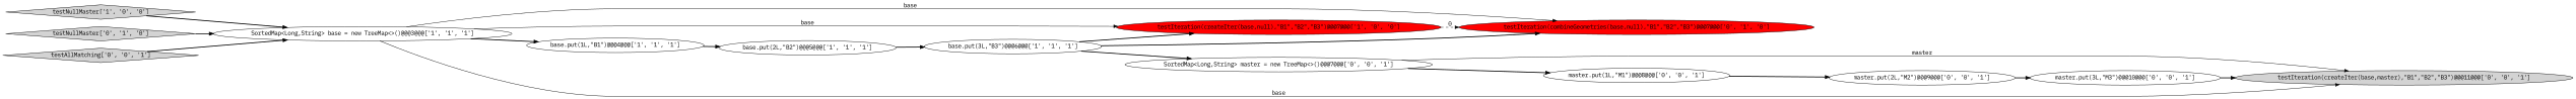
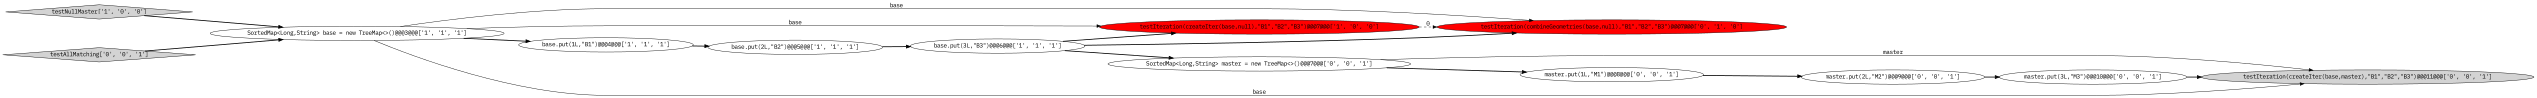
  digraph {
    rankdir=LR
    fontname="IBM Plex Mono"
    node [fillcolor=white shape=ellipse style=filled fontname="IBM Plex Mono"]
    edge [style=bold fontname="IBM Plex Mono"]
    n1 [fillcolor=red label="testIteration(createIter(base,null),\"B1\",\"B2\",\"B3\")@@@7@@@['1', '0', '0']"]
    n2 [fillcolor=red label="testIteration(combineGeometries(base,null),\"B1\",\"B2\",\"B3\")@@@7@@@['0', '1', '0']"]
    n3 [label="master.put(2L,\"M2\")@@@9@@@['0', '0', '1']"]
    n4 [label="master.put(3L,\"M3\")@@@10@@@['0', '0', '1']"]
    n5 [label="SortedMap<Long,String> base = new TreeMap<>()@@@3@@@['1', '1', '1']"]
    n6 [fillcolor=lightgray label="testIteration(createIter(base,master),\"B1\",\"B2\",\"B3\")@@@11@@@['0', '0', '1']"]
    n7 [label="base.put(1L,\"B1\")@@@4@@@['1', '1', '1']"]
    n8 [fillcolor=lightgray label="testNullMaster['1', '0', '0']" shape=diamond]
    n9 [label="master.put(1L,\"M1\")@@@8@@@['0', '0', '1']"]
    n10 [label="SortedMap<Long,String> master = new TreeMap<>()@@@7@@@['0', '0', '1']"]
    n11 [label="base.put(2L,\"B2\")@@@5@@@['1', '1', '1']"]
    n12 [label="base.put(3L,\"B3\")@@@6@@@['1', '1', '1']"]
-   n13 [fillcolor=lightgray label="testNullMaster['0', '1', '0']" shape=diamond]
    n14 [fillcolor=lightgray label="testAllMatching['0', '0', '1']" shape=diamond]
    n1 -> n2 [label=0 style=dashed]
    n3 -> n4
    n4 -> n6
    n5 -> n1 [label=base style=solid]
    n5 -> n2 [label=base style=solid]
    n5 -> n6 [label=base style=solid]
    n5 -> n7
    n7 -> n11
    n8 -> n5
    n9 -> n3
    n10 -> n6 [label=master style=solid]
    n10 -> n9
    n11 -> n12
    n12 -> n1
    n12 -> n2
    n12 -> n10
-   n13 -> n5
    n14 -> n5
  }
